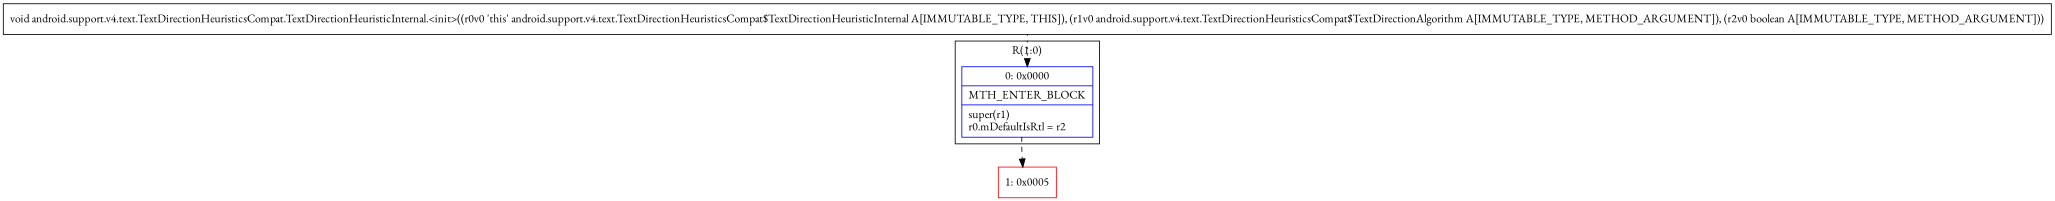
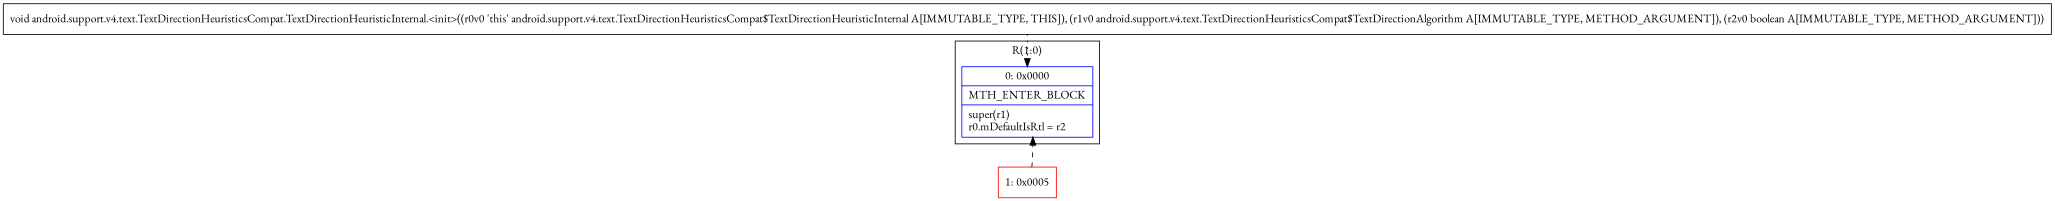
  digraph {
    fontname="EB Garamond"
    node [shape=record fontname="EB Garamond"]
    edge [fontname="EB Garamond"]
    n1 [color=blue label="{0\:\ 0x0000|MTH_ENTER_BLOCK\l|super(r1)\lr0.mDefaultIsRtl = r2\l}"]
    n2 [color=red label="{1\:\ 0x0005}"]
    n3 [label="{void android.support.v4.text.TextDirectionHeuristicsCompat.TextDirectionHeuristicInternal.\<init\>((r0v0 'this' android.support.v4.text.TextDirectionHeuristicsCompat$TextDirectionHeuristicInternal A[IMMUTABLE_TYPE, THIS]), (r1v0 android.support.v4.text.TextDirectionHeuristicsCompat$TextDirectionAlgorithm A[IMMUTABLE_TYPE, METHOD_ARGUMENT]), (r2v0 boolean A[IMMUTABLE_TYPE, METHOD_ARGUMENT])) }"]
    subgraph cluster_1 {
      label="R(1:0)"
      n1
    }
-   n1 -> n2 [style=dashed]
+   n2 -> n1 [style=dashed]
    n3 -> n1 [style=dotted]
  }
